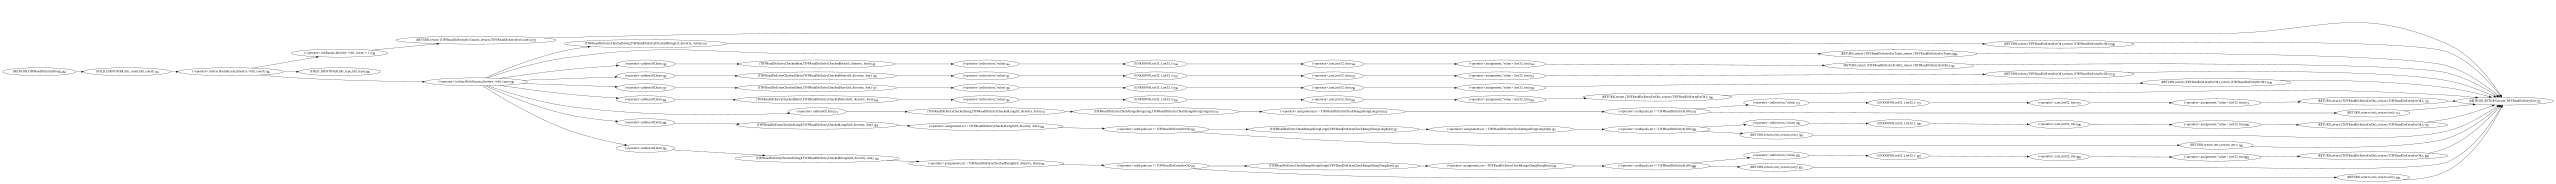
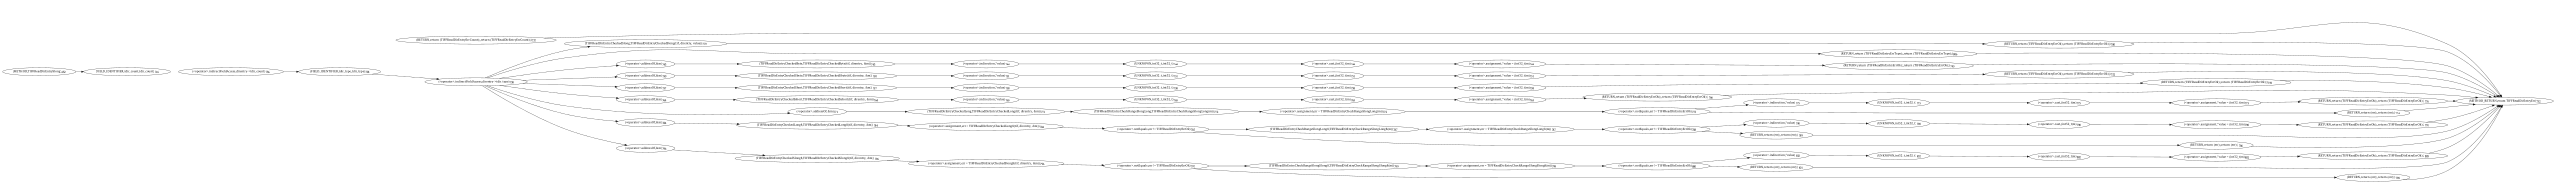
  digraph {
    fontname="PT Serif"
    rankdir=LR
    node [fontname="PT Serif"]
    edge [fontname="PT Serif"]
-   n1 [label=<(&lt;operator&gt;.notEquals,direntry-&gt;tdir_count != 1)<SUB>736</SUB>>]
    n2 [label=<(RETURN,return (TIFFReadDirEntryErrCount);,return (TIFFReadDirEntryErrCount);)<SUB>737</SUB>>]
    n3 [label=<(METHOD_RETURN,enum TIFFReadDirEntryErr)<SUB>732</SUB>>]
    n4 [label=<(FIELD_IDENTIFIER,tdir_type,tdir_type)<SUB>738</SUB>>]
    n5 [label=<(&lt;operator&gt;.indirectFieldAccess,direntry-&gt;tdir_type)<SUB>738</SUB>>]
    n6 [label=<(TIFFReadDirEntryCheckedSlong,TIFFReadDirEntryCheckedSlong(tif, direntry, value))<SUB>779</SUB>>]
    n7 [label=<(RETURN,return (TIFFReadDirEntryErrType);,return (TIFFReadDirEntryErrType);)<SUB>806</SUB>>]
    n8 [label=<(&lt;operator&gt;.addressOf,&amp;m)<SUB>743</SUB>>]
    n9 [label=<(&lt;operator&gt;.addressOf,&amp;m)<SUB>750</SUB>>]
    n10 [label=<(&lt;operator&gt;.addressOf,&amp;m)<SUB>757</SUB>>]
    n11 [label=<(&lt;operator&gt;.addressOf,&amp;m)<SUB>764</SUB>>]
    n12 [label=<(&lt;operator&gt;.addressOf,&amp;m)<SUB>771</SUB>>]
    n13 [label=<(&lt;operator&gt;.addressOf,&amp;m)<SUB>784</SUB>>]
    n14 [label=<(&lt;operator&gt;.addressOf,&amp;m)<SUB>796</SUB>>]
    n15 [label=<(RETURN,return (TIFFReadDirEntryErrOk);,return (TIFFReadDirEntryErrOk);)<SUB>780</SUB>>]
    n16 [label=<(TIFFReadDirEntryCheckedByte,TIFFReadDirEntryCheckedByte(tif, direntry, &amp;m))<SUB>743</SUB>>]
    n17 [label=<(TIFFReadDirEntryCheckedSbyte,TIFFReadDirEntryCheckedSbyte(tif, direntry, &amp;m))<SUB>750</SUB>>]
    n18 [label=<(TIFFReadDirEntryCheckedShort,TIFFReadDirEntryCheckedShort(tif, direntry, &amp;m))<SUB>757</SUB>>]
    n19 [label=<(TIFFReadDirEntryCheckedSshort,TIFFReadDirEntryCheckedSshort(tif, direntry, &amp;m))<SUB>764</SUB>>]
    n20 [label=<(TIFFReadDirEntryCheckedLong,TIFFReadDirEntryCheckedLong(tif, direntry, &amp;m))<SUB>771</SUB>>]
    n21 [label=<(TIFFReadDirEntryCheckedLong8,TIFFReadDirEntryCheckedLong8(tif, direntry, &amp;m))<SUB>784</SUB>>]
    n22 [label=<(TIFFReadDirEntryCheckedSlong8,TIFFReadDirEntryCheckedSlong8(tif, direntry, &amp;m))<SUB>796</SUB>>]
    n23 [label=<(&lt;operator&gt;.indirectFieldAccess,direntry-&gt;tdir_count)<SUB>736</SUB>>]
    n24 [label=<(FIELD_IDENTIFIER,tdir_count,tdir_count)<SUB>716</SUB>>]
    n25 [label=<(&lt;operator&gt;.indirection,*value)<SUB>744</SUB>>]
    n26 [label=<(UNKNOWN,int32_t,int32_t)<SUB>744</SUB>>]
    n27 [label=<(&lt;operator&gt;.assignment,*value = (int32_t)m)<SUB>744</SUB>>]
    n28 [label=<(RETURN,return (TIFFReadDirEntryErrOk);,return (TIFFReadDirEntryErrOk);)<SUB>745</SUB>>]
    n29 [label=<(&lt;operator&gt;.indirection,*value)<SUB>751</SUB>>]
    n30 [label=<(UNKNOWN,int32_t,int32_t)<SUB>751</SUB>>]
    n31 [label=<(&lt;operator&gt;.assignment,*value = (int32_t)m)<SUB>751</SUB>>]
    n32 [label=<(RETURN,return (TIFFReadDirEntryErrOk);,return (TIFFReadDirEntryErrOk);)<SUB>752</SUB>>]
    n33 [label=<(&lt;operator&gt;.indirection,*value)<SUB>758</SUB>>]
    n34 [label=<(UNKNOWN,int32_t,int32_t)<SUB>758</SUB>>]
    n35 [label=<(&lt;operator&gt;.assignment,*value = (int32_t)m)<SUB>758</SUB>>]
    n36 [label=<(RETURN,return (TIFFReadDirEntryErrOk);,return (TIFFReadDirEntryErrOk);)<SUB>759</SUB>>]
    n37 [label=<(&lt;operator&gt;.indirection,*value)<SUB>765</SUB>>]
    n38 [label=<(UNKNOWN,int32_t,int32_t)<SUB>765</SUB>>]
    n39 [label=<(&lt;operator&gt;.assignment,*value = (int32_t)m)<SUB>765</SUB>>]
    n40 [label=<(RETURN,return (TIFFReadDirEntryErrOk);,return (TIFFReadDirEntryErrOk);)<SUB>766</SUB>>]
    n41 [label=<(TIFFReadDirEntryCheckRangeSlongLong,TIFFReadDirEntryCheckRangeSlongLong(m))<SUB>772</SUB>>]
    n42 [label=<(&lt;operator&gt;.assignment,err = TIFFReadDirEntryCheckRangeSlongLong(m))<SUB>772</SUB>>]
    n43 [label=<(&lt;operator&gt;.notEquals,err != TIFFReadDirEntryErrOk)<SUB>773</SUB>>]
    n44 [label=<(&lt;operator&gt;.indirection,*value)<SUB>775</SUB>>]
    n45 [label=<(RETURN,return (err);,return (err);)<SUB>774</SUB>>]
    n46 [label=<(&lt;operator&gt;.assignment,*value = (int32_t)m)<SUB>775</SUB>>]
    n47 [label=<(RETURN,return (TIFFReadDirEntryErrOk);,return (TIFFReadDirEntryErrOk);)<SUB>776</SUB>>]
    n48 [label=<(&lt;operator&gt;.assignment,err = TIFFReadDirEntryCheckedLong8(tif, direntry, &amp;m))<SUB>784</SUB>>]
    n49 [label=<(&lt;operator&gt;.notEquals,err != TIFFReadDirEntryErrOk)<SUB>785</SUB>>]
    n50 [label=<(TIFFReadDirEntryCheckRangeSlongLong8,TIFFReadDirEntryCheckRangeSlongLong8(m))<SUB>787</SUB>>]
    n51 [label=<(RETURN,return (err);,return (err);)<SUB>786</SUB>>]
    n52 [label=<(&lt;operator&gt;.assignment,err = TIFFReadDirEntryCheckRangeSlongLong8(m))<SUB>787</SUB>>]
    n53 [label=<(&lt;operator&gt;.notEquals,err != TIFFReadDirEntryErrOk)<SUB>788</SUB>>]
    n54 [label=<(&lt;operator&gt;.indirection,*value)<SUB>790</SUB>>]
    n55 [label=<(RETURN,return (err);,return (err);)<SUB>789</SUB>>]
    n56 [label=<(&lt;operator&gt;.assignment,*value = (int32_t)m)<SUB>790</SUB>>]
    n57 [label=<(RETURN,return (TIFFReadDirEntryErrOk);,return (TIFFReadDirEntryErrOk);)<SUB>791</SUB>>]
    n58 [label=<(&lt;operator&gt;.assignment,err = TIFFReadDirEntryCheckedSlong8(tif, direntry, &amp;m))<SUB>796</SUB>>]
    n59 [label=<(&lt;operator&gt;.notEquals,err != TIFFReadDirEntryErrOk)<SUB>797</SUB>>]
    n60 [label=<(TIFFReadDirEntryCheckRangeSlongSlong8,TIFFReadDirEntryCheckRangeSlongSlong8(m))<SUB>799</SUB>>]
    n61 [label=<(RETURN,return (err);,return (err);)<SUB>798</SUB>>]
    n62 [label=<(&lt;operator&gt;.assignment,err = TIFFReadDirEntryCheckRangeSlongSlong8(m))<SUB>799</SUB>>]
    n63 [label=<(&lt;operator&gt;.notEquals,err != TIFFReadDirEntryErrOk)<SUB>800</SUB>>]
    n64 [label=<(&lt;operator&gt;.indirection,*value)<SUB>802</SUB>>]
    n65 [label=<(RETURN,return (err);,return (err);)<SUB>801</SUB>>]
    n66 [label=<(&lt;operator&gt;.assignment,*value = (int32_t)m)<SUB>802</SUB>>]
    n67 [label=<(RETURN,return (TIFFReadDirEntryErrOk);,return (TIFFReadDirEntryErrOk);)<SUB>803</SUB>>]
    n68 [label=<(&lt;operator&gt;.cast,(int32_t)m)<SUB>744</SUB>>]
    n69 [label=<(&lt;operator&gt;.cast,(int32_t)m)<SUB>751</SUB>>]
    n70 [label=<(&lt;operator&gt;.cast,(int32_t)m)<SUB>758</SUB>>]
    n71 [label=<(&lt;operator&gt;.cast,(int32_t)m)<SUB>765</SUB>>]
    n72 [label=<(UNKNOWN,int32_t,int32_t)<SUB>775</SUB>>]
    n73 [label=<(&lt;operator&gt;.cast,(int32_t)m)<SUB>775</SUB>>]
    n74 [label=<(UNKNOWN,int32_t,int32_t)<SUB>790</SUB>>]
    n75 [label=<(&lt;operator&gt;.cast,(int32_t)m)<SUB>790</SUB>>]
    n76 [label=<(UNKNOWN,int32_t,int32_t)<SUB>802</SUB>>]
    n77 [label=<(&lt;operator&gt;.cast,(int32_t)m)<SUB>802</SUB>>]
    n78 [label=<(METHOD,TIFFReadDirEntrySlong)<SUB>632</SUB>>]
-   n1 -> n2
    n2 -> n3
-   n23 -> n5
+   n4 -> n5
    n5 -> n6
    n5 -> n7
    n5 -> n8
    n5 -> n9
    n5 -> n10
    n5 -> n11
    n5 -> n12
    n5 -> n13
    n5 -> n14
    n6 -> n15
    n7 -> n3
    n8 -> n16
    n9 -> n17
    n10 -> n18
    n11 -> n19
    n12 -> n20
    n13 -> n21
    n14 -> n22
    n15 -> n3
    n16 -> n25
    n17 -> n29
    n18 -> n33
    n19 -> n37
    n20 -> n41
    n21 -> n48
    n22 -> n58
-   n23 -> n1
    n23 -> n4
-   n24 -> n23
    n25 -> n26
    n26 -> n68
    n27 -> n28
    n28 -> n3
    n29 -> n30
    n30 -> n69
    n31 -> n32
    n32 -> n3
    n33 -> n34
    n34 -> n70
    n35 -> n36
    n36 -> n3
    n37 -> n38
    n38 -> n71
    n39 -> n40
    n40 -> n3
    n41 -> n42
    n42 -> n43
    n43 -> n44
    n43 -> n45
    n44 -> n72
    n45 -> n3
    n46 -> n47
    n47 -> n3
    n48 -> n49
    n49 -> n50
    n49 -> n51
    n50 -> n52
    n51 -> n3
    n52 -> n53
    n53 -> n54
    n53 -> n55
    n54 -> n74
    n55 -> n3
    n56 -> n57
    n57 -> n3
    n58 -> n59
    n59 -> n60
    n59 -> n61
    n60 -> n62
    n61 -> n3
    n62 -> n63
    n63 -> n64
    n63 -> n65
    n64 -> n76
    n65 -> n3
    n66 -> n67
    n67 -> n3
    n68 -> n27
    n69 -> n31
    n70 -> n35
    n71 -> n39
    n72 -> n73
    n73 -> n46
    n74 -> n75
    n75 -> n56
    n76 -> n77
    n77 -> n66
    n78 -> n24
  }
